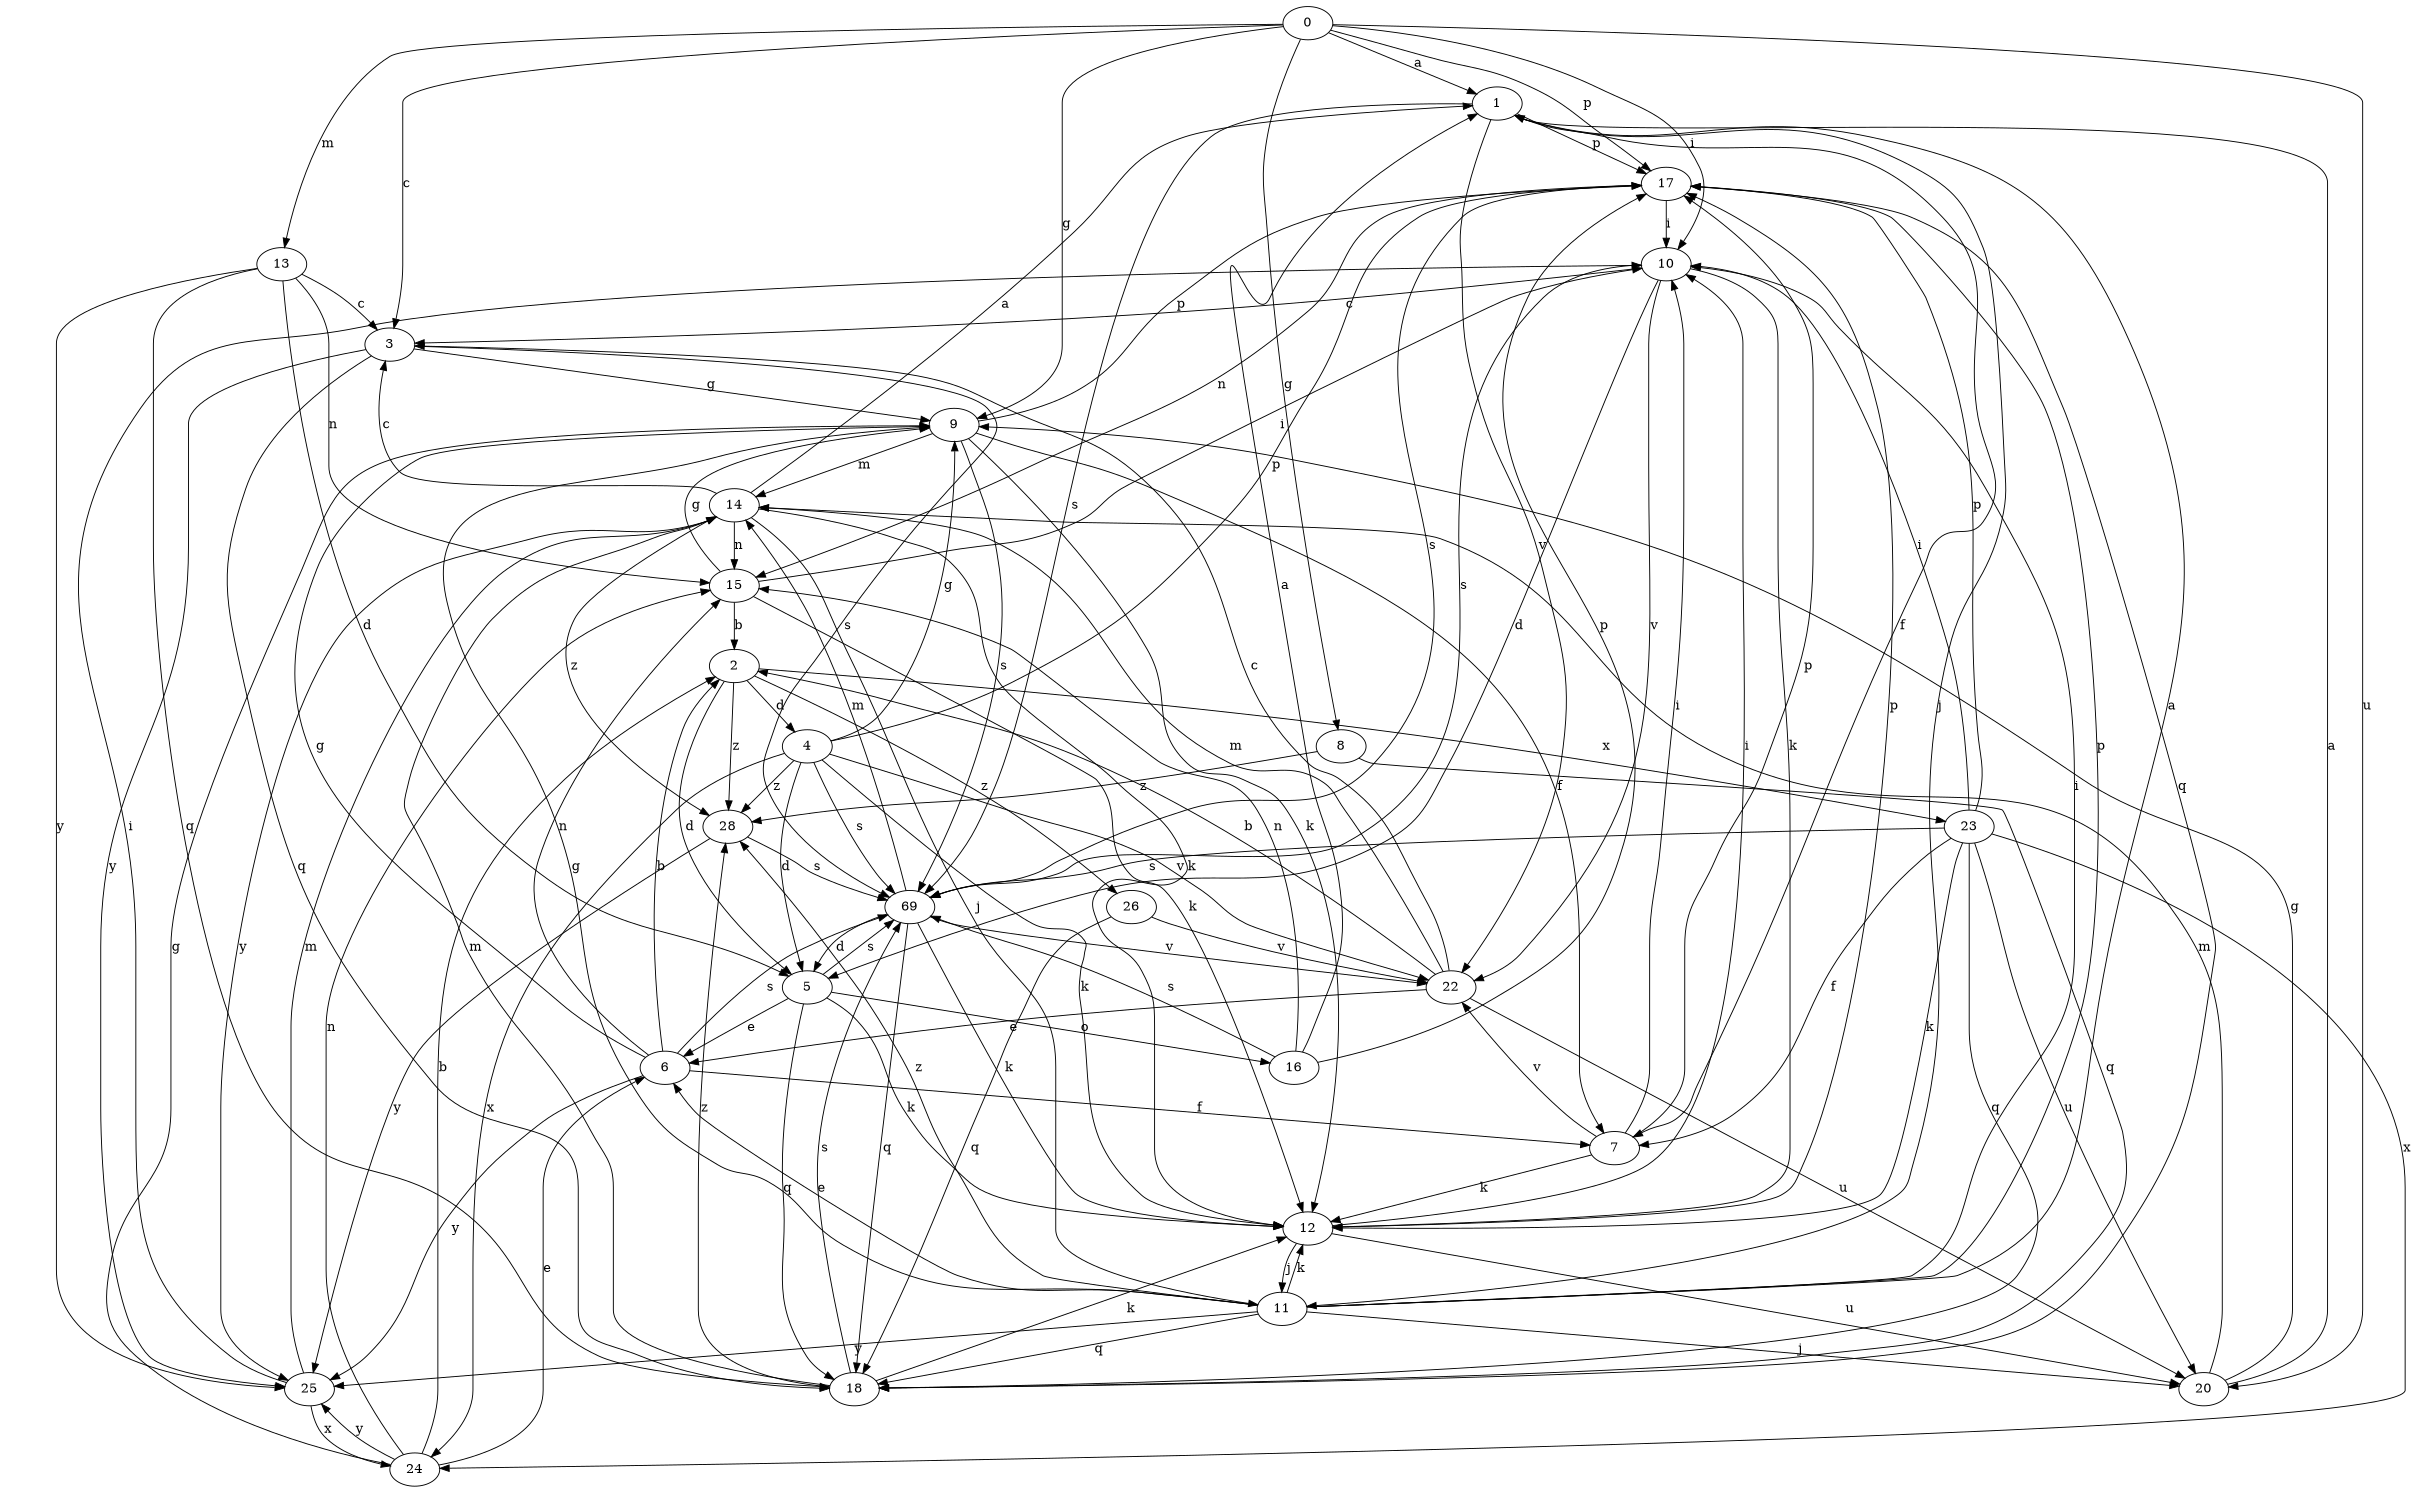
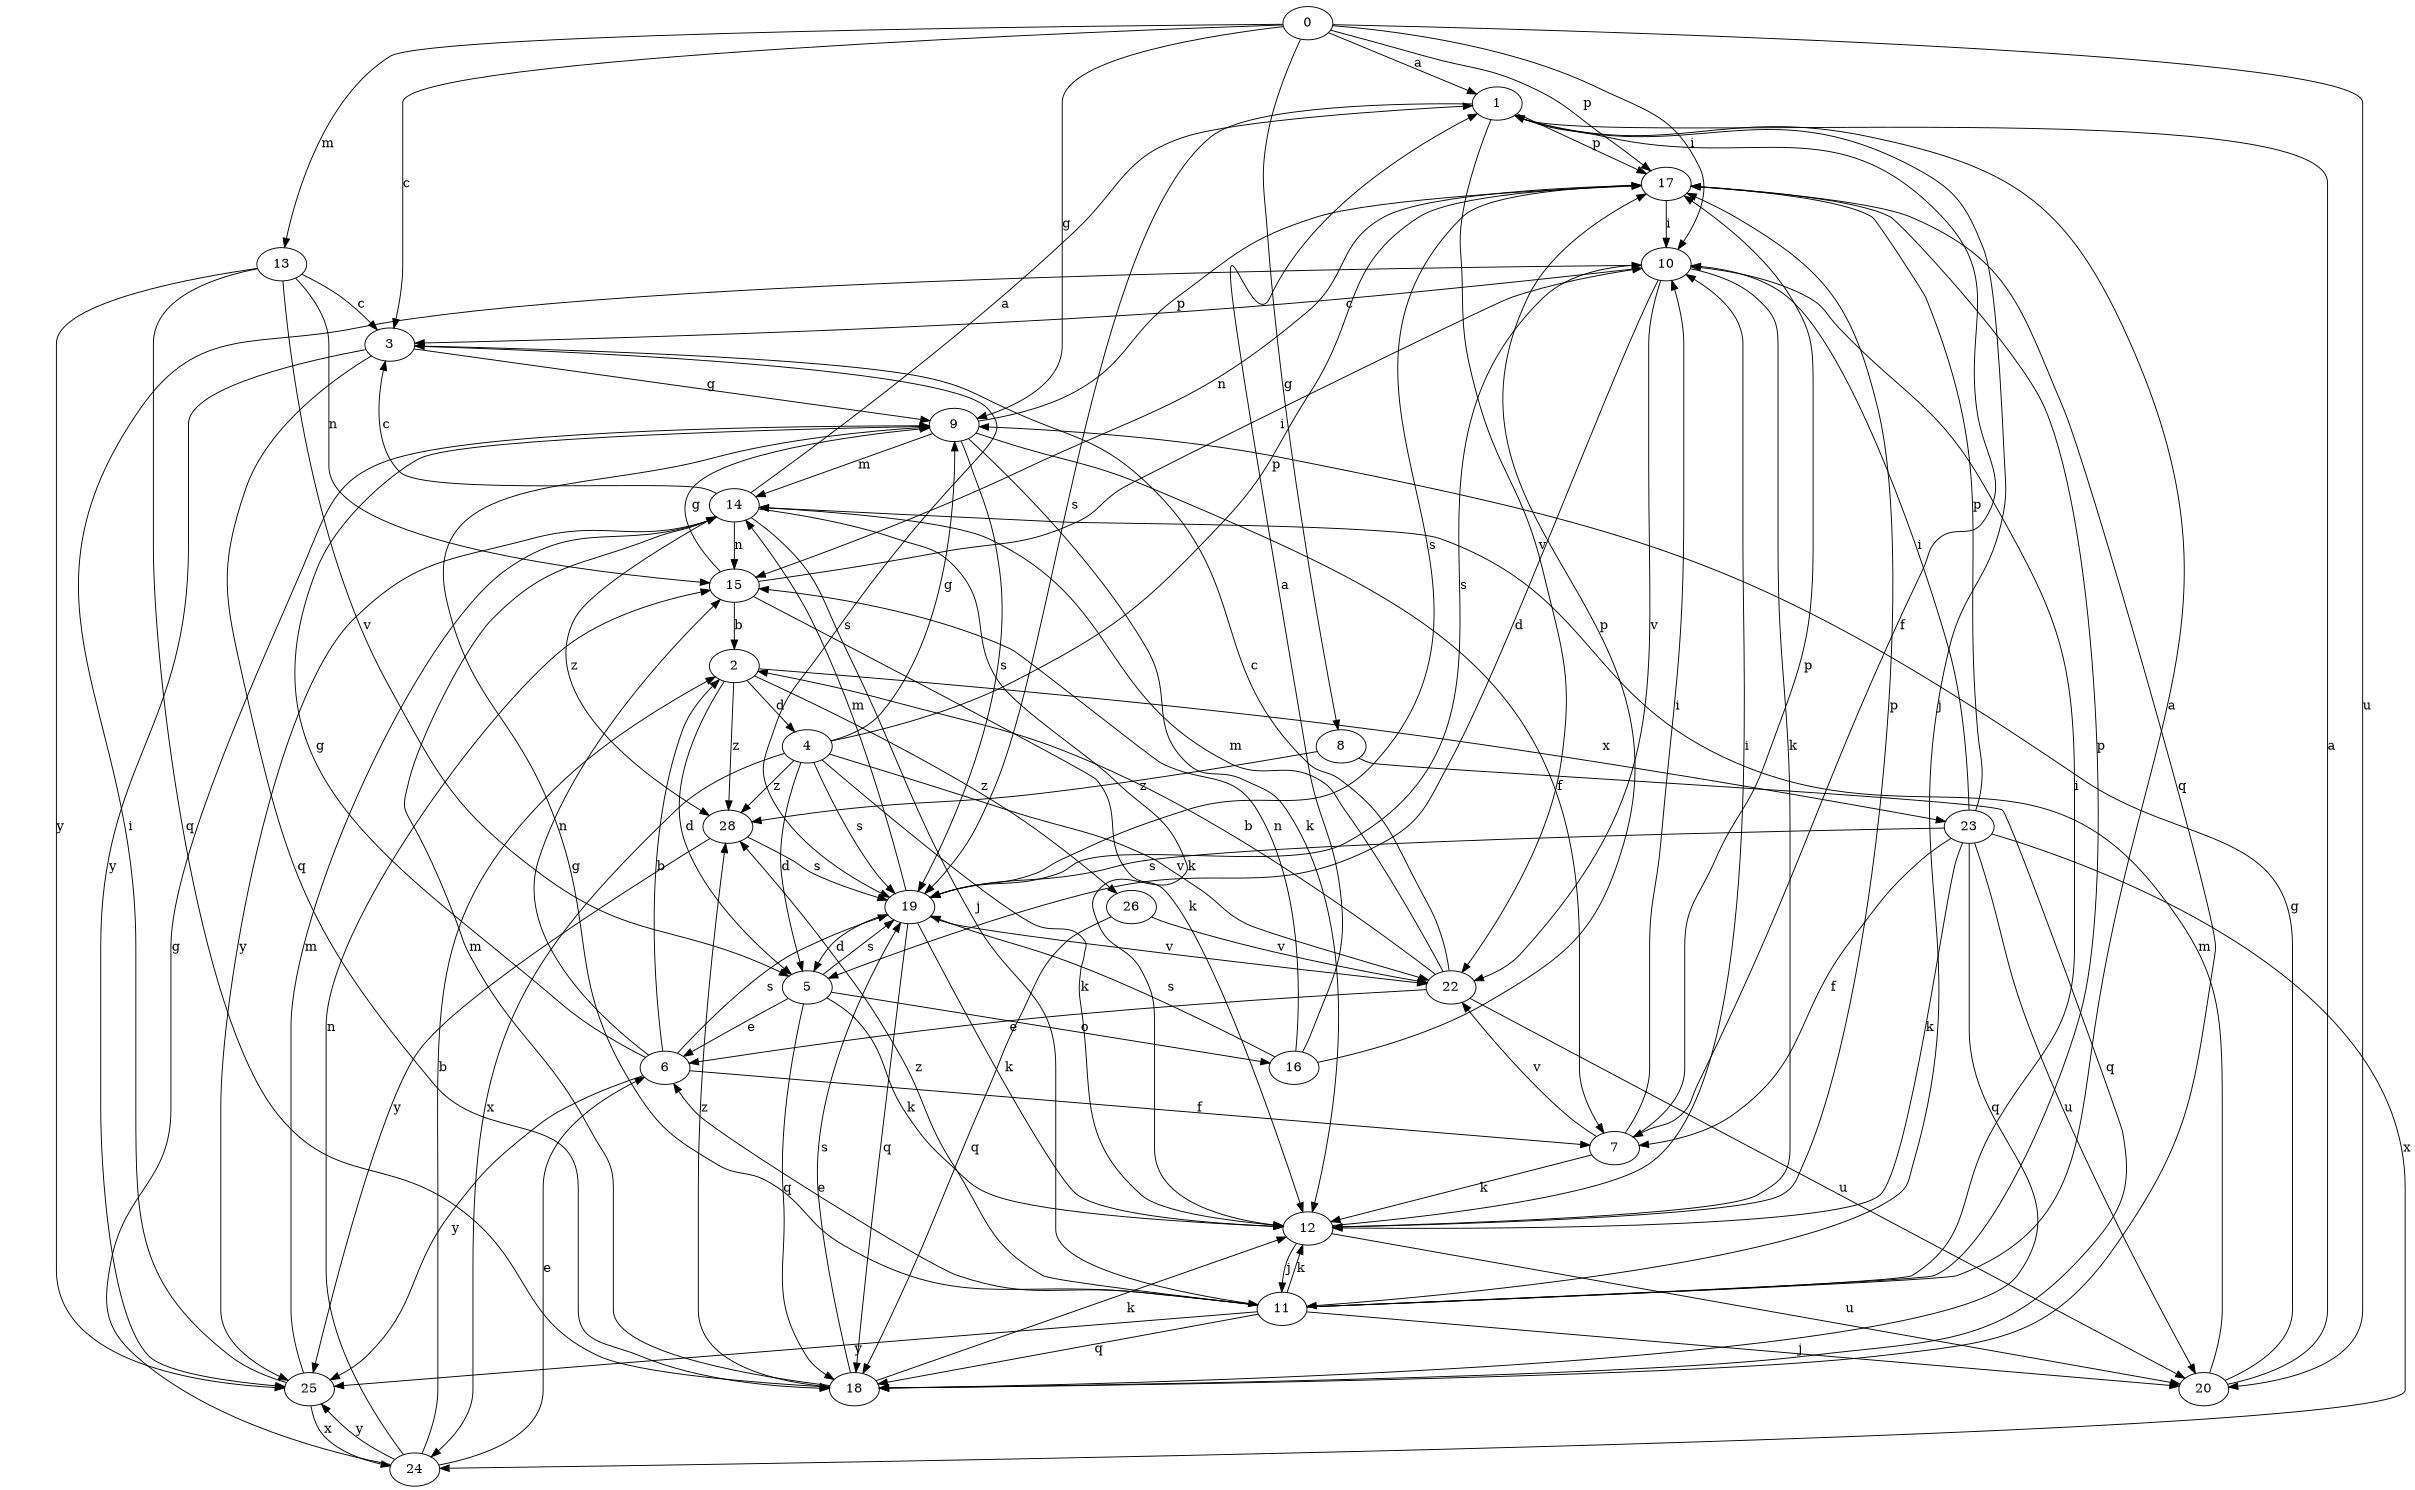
  strict digraph {
    0
    1
    3
    8
    9
    10
    13
    17
    20
    7
    11
-   19 [label=69]
+   19
    22
    18
    25
    28
    12
    14
    5
    15
    6
    2
    4
    23
    26
    24
    16
    0 -> 1 [label=a]
    0 -> 3 [label=c]
    0 -> 8 [label=g]
    0 -> 9 [label=g]
    0 -> 10 [label=i]
    0 -> 13 [label=m]
    0 -> 17 [label=p]
    0 -> 20 [label=u]
    1 -> 17 [label=p]
    1 -> 7 [label=f]
    1 -> 11 [label=j]
    1 -> 19 [label=s]
    1 -> 22 [label=v]
    3 -> 9 [label=g]
    3 -> 19 [label=s]
    3 -> 18 [label=q]
    3 -> 25 [label=y]
    8 -> 18 [label=q]
    8 -> 28 [label=z]
    9 -> 17 [label=p]
    9 -> 7 [label=f]
    9 -> 19 [label=s]
    9 -> 12 [label=k]
    9 -> 14 [label=m]
    10 -> 3 [label=c]
    10 -> 19 [label=s]
    10 -> 22 [label=v]
    10 -> 12 [label=k]
    10 -> 5 [label=d]
    13 -> 3 [label=c]
    13 -> 18 [label=q]
    13 -> 25 [label=y]
-   13 -> 5 [label=d]
+   13 -> 5 [label=v]
    13 -> 15 [label=n]
    17 -> 10 [label=i]
    17 -> 19 [label=s]
    17 -> 18 [label=q]
    17 -> 15 [label=n]
    20 -> 1 [label=a]
    20 -> 9 [label=g]
    20 -> 14 [label=m]
    7 -> 10 [label=i]
    7 -> 17 [label=p]
    7 -> 22 [label=v]
    7 -> 12 [label=k]
    11 -> 1 [label=a]
    11 -> 9 [label=g]
    11 -> 10 [label=i]
    11 -> 17 [label=p]
    11 -> 20 [label=j]
    11 -> 18 [label=q]
    11 -> 25 [label=y]
    11 -> 28 [label=z]
    11 -> 12 [label=k]
    11 -> 6 [label=e]
    19 -> 22 [label=v]
    19 -> 18 [label=q]
    19 -> 12 [label=k]
    19 -> 14 [label=m]
    19 -> 5 [label=d]
    22 -> 3 [label=c]
    22 -> 20 [label=u]
    22 -> 14 [label=m]
    22 -> 6 [label=e]
    22 -> 2 [label=b]
    18 -> 19 [label=s]
    18 -> 28 [label=z]
    18 -> 12 [label=k]
    18 -> 14 [label=m]
    25 -> 10 [label=i]
    25 -> 14 [label=m]
    25 -> 24 [label=x]
    28 -> 19 [label=s]
    28 -> 25 [label=y]
    12 -> 10 [label=i]
    12 -> 17 [label=p]
    12 -> 20 [label=u]
    12 -> 11 [label=j]
    14 -> 1 [label=a]
    14 -> 3 [label=c]
    14 -> 11 [label=j]
    14 -> 25 [label=y]
    14 -> 28 [label=z]
    14 -> 12 [label=k]
    14 -> 15 [label=n]
    5 -> 19 [label=s]
    5 -> 18 [label=q]
    5 -> 12 [label=k]
    5 -> 6 [label=e]
    5 -> 16 [label=o]
    15 -> 9 [label=g]
    15 -> 10 [label=i]
    15 -> 12 [label=k]
    15 -> 2 [label=b]
    6 -> 9 [label=g]
    6 -> 7 [label=f]
    6 -> 19 [label=s]
    6 -> 25 [label=y]
    6 -> 15 [label=n]
    6 -> 2 [label=b]
    2 -> 28 [label=z]
    2 -> 5 [label=d]
    2 -> 4 [label=d]
    2 -> 23 [label=x]
    2 -> 26 [label=z]
    4 -> 9 [label=g]
    4 -> 17 [label=p]
    4 -> 19 [label=s]
    4 -> 22 [label=v]
    4 -> 28 [label=z]
    4 -> 12 [label=k]
    4 -> 5 [label=d]
    4 -> 24 [label=x]
    23 -> 10 [label=i]
    23 -> 17 [label=p]
    23 -> 20 [label=u]
    23 -> 7 [label=f]
    23 -> 19 [label=s]
    23 -> 18 [label=q]
    23 -> 12 [label=k]
    23 -> 24 [label=x]
    26 -> 22 [label=v]
    26 -> 18 [label=q]
    24 -> 9 [label=g]
    24 -> 25 [label=y]
    24 -> 15 [label=n]
    24 -> 6 [label=e]
    24 -> 2 [label=b]
    16 -> 1 [label=a]
    16 -> 17 [label=p]
    16 -> 19 [label=s]
    16 -> 15 [label=n]
  }
